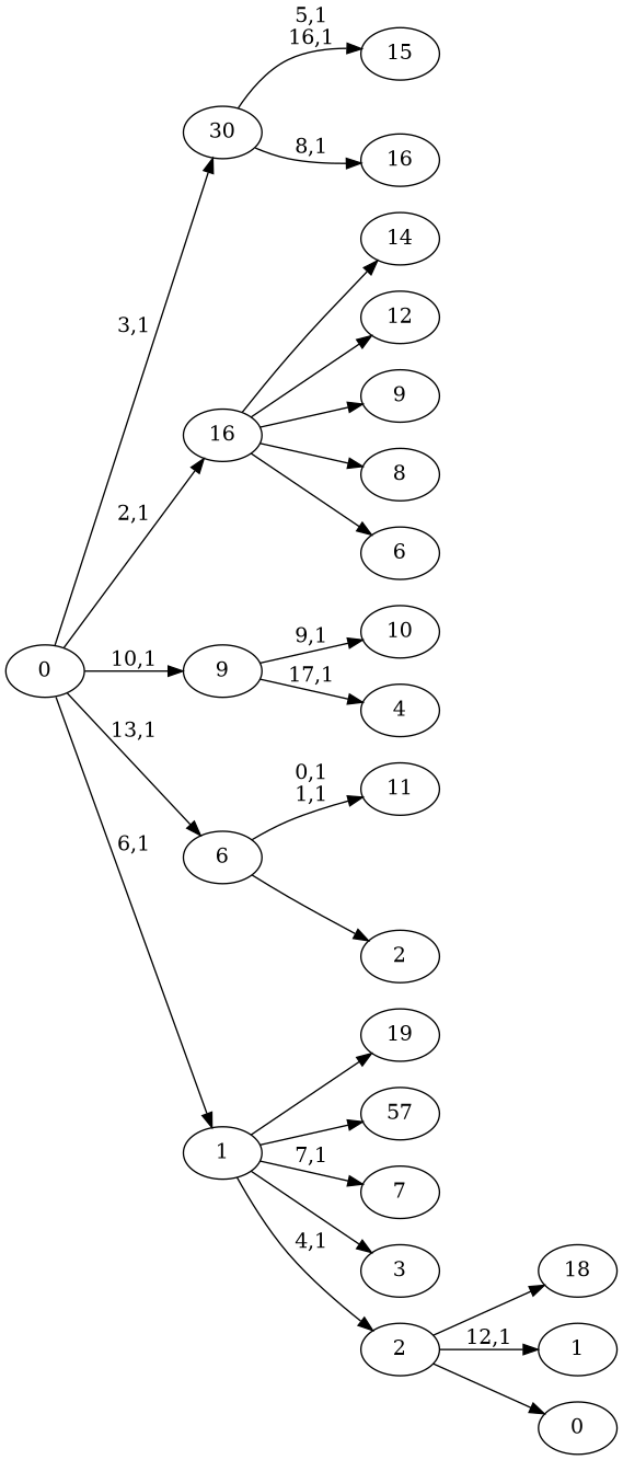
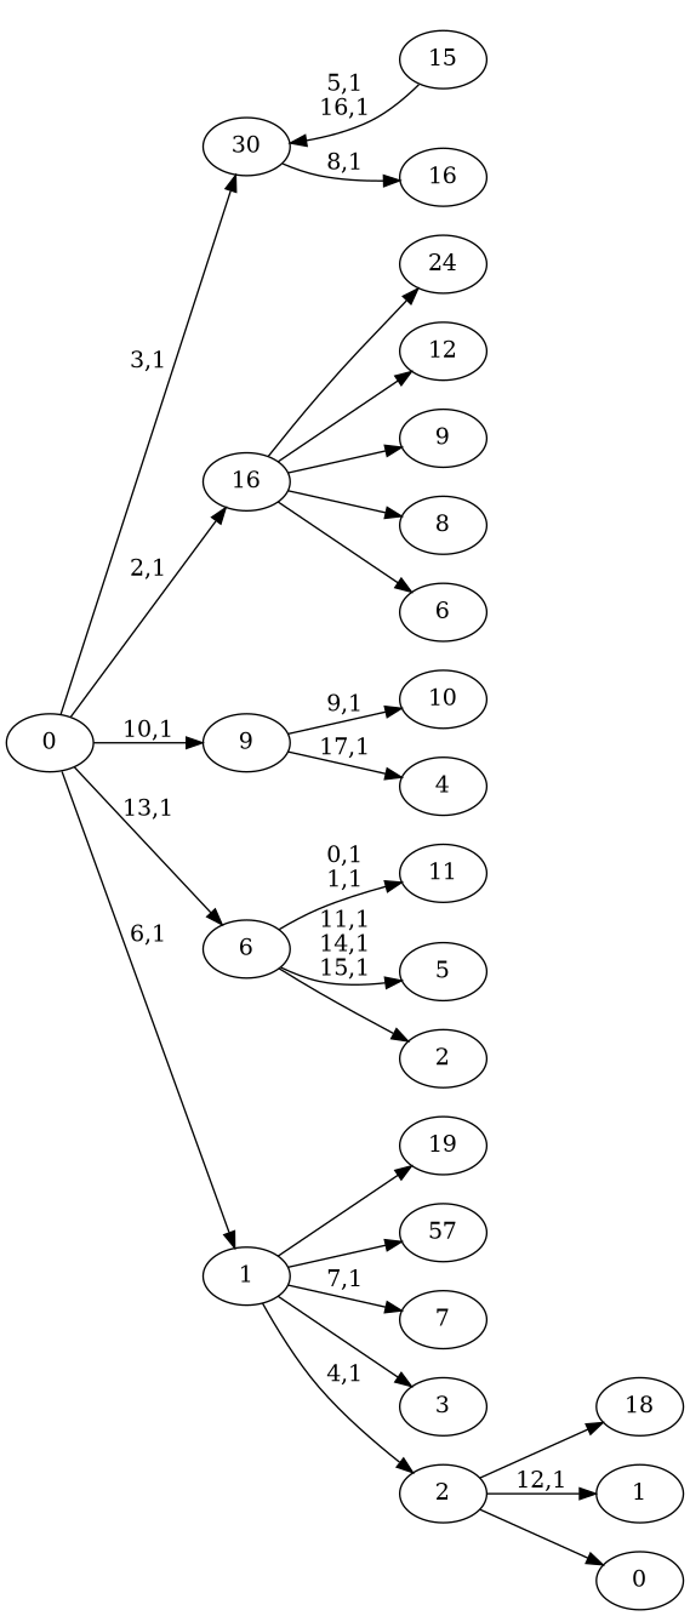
  digraph {
    rankdir=LR
    n1 [label=19]
    n2 [label=18]
    n3 [label=57]
    n4 [label=16]
    n5 [label=15]
    30
-   n7 [label=14]
+   n7 [label=24]
    n8 [label=12]
    n9 [label=11]
    n10 [label=10]
    n11 [label=9]
    n12 [label=8]
    n13 [label=7]
    n14 [label=6]
    16
+   n16 [label=5]
    n17 [label=4]
    9
    n19 [label=3]
    n20 [label=2]
    6
    n22 [label=1]
    n23 [label=0]
    2
    1
    0
    30 -> n4 [label="8,1"]
-   30 -> n5 [label="5,1\n16,1"]
+   n5 -> 30 [label="5,1\n16,1"]
    16 -> n7
    16 -> n8
    16 -> n11
    16 -> n12
    16 -> n14
    9 -> n10 [label="9,1"]
    9 -> n17 [label="17,1"]
    6 -> n9 [label="0,1\n1,1"]
+   6 -> n16 [label="11,1\n14,1\n15,1"]
    6 -> n20
    2 -> n2
    2 -> n22 [label="12,1"]
    2 -> n23
    1 -> n1
    1 -> n3
    1 -> n13 [label="7,1"]
    1 -> n19
    1 -> 2 [label="4,1"]
    0 -> 30 [label="3,1"]
    0 -> 16 [label="2,1"]
    0 -> 9 [label="10,1"]
    0 -> 6 [label="13,1"]
    0 -> 1 [label="6,1"]
  }
